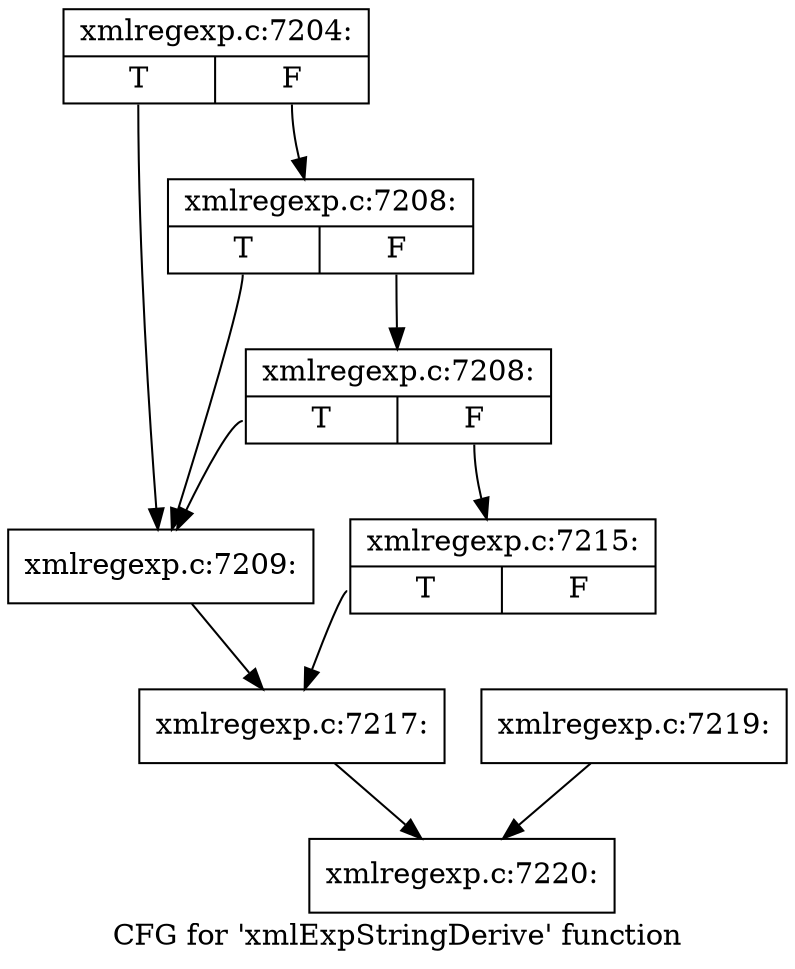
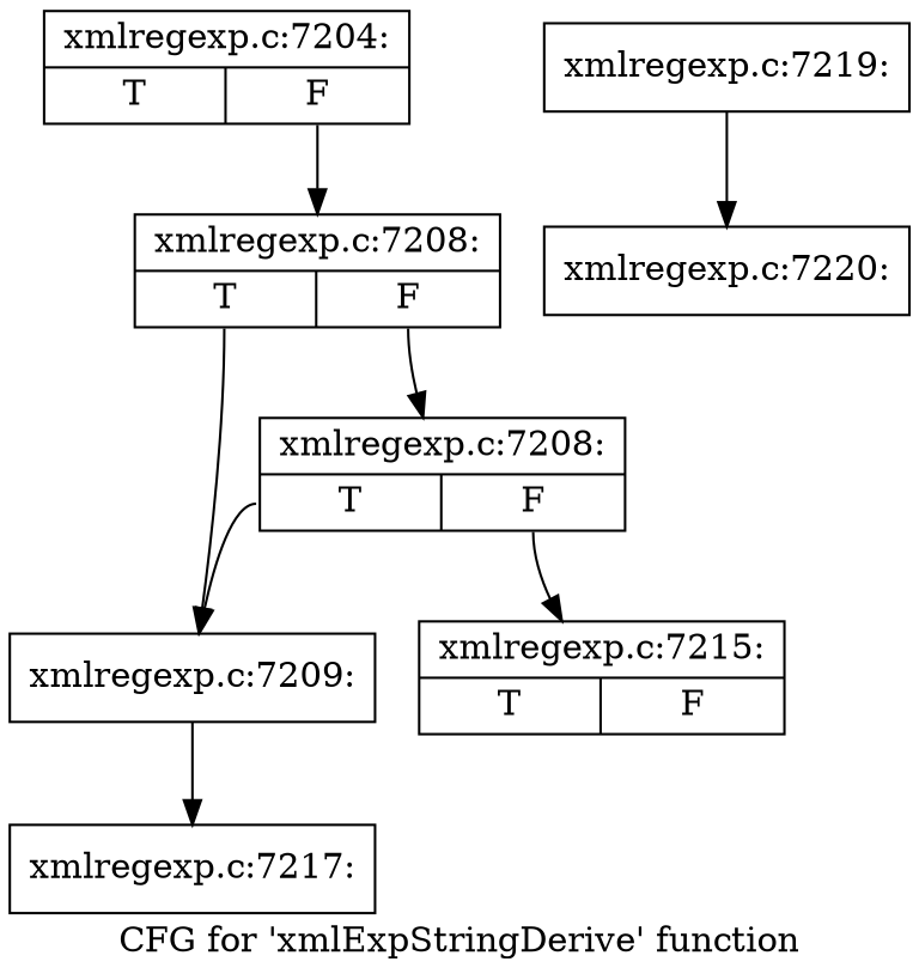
  digraph {
    label="CFG for 'xmlExpStringDerive' function"
    node [shape=record]
    edge [tailport=s0]
    n1 [label="{xmlregexp.c:7204:|{<s0>T|<s1>F}}"]
    n2 [label="{xmlregexp.c:7209:}"]
    n3 [label="{xmlregexp.c:7208:|{<s0>T|<s1>F}}"]
    n4 [label="{xmlregexp.c:7217:}"]
    n5 [label="{xmlregexp.c:7208:|{<s0>T|<s1>F}}"]
    n6 [label="{xmlregexp.c:7220:}"]
    n7 [label="{xmlregexp.c:7215:|{<s0>T|<s1>F}}"]
    n8 [label="{xmlregexp.c:7219:}"]
-   n1 -> n2
    n1 -> n3 [tailport=s1]
    n2 -> n4
    n3 -> n2
    n3 -> n5 [tailport=s1]
-   n4 -> n6
    n5 -> n2
    n5 -> n7 [tailport=s1]
-   n7 -> n4
    n8 -> n6
  }
